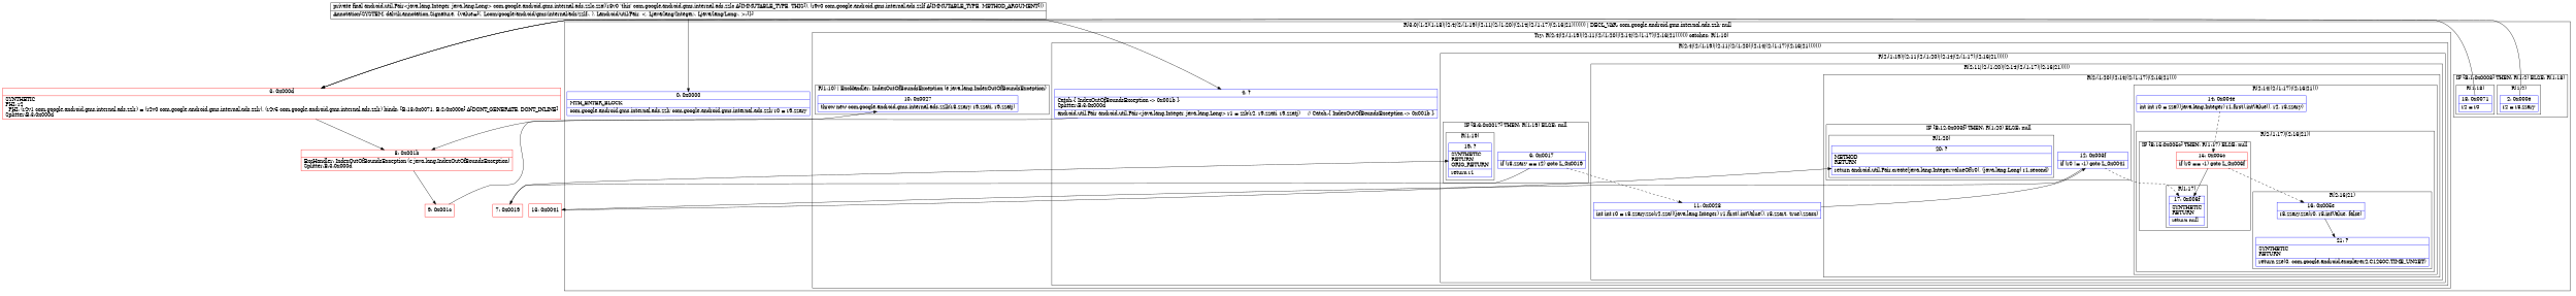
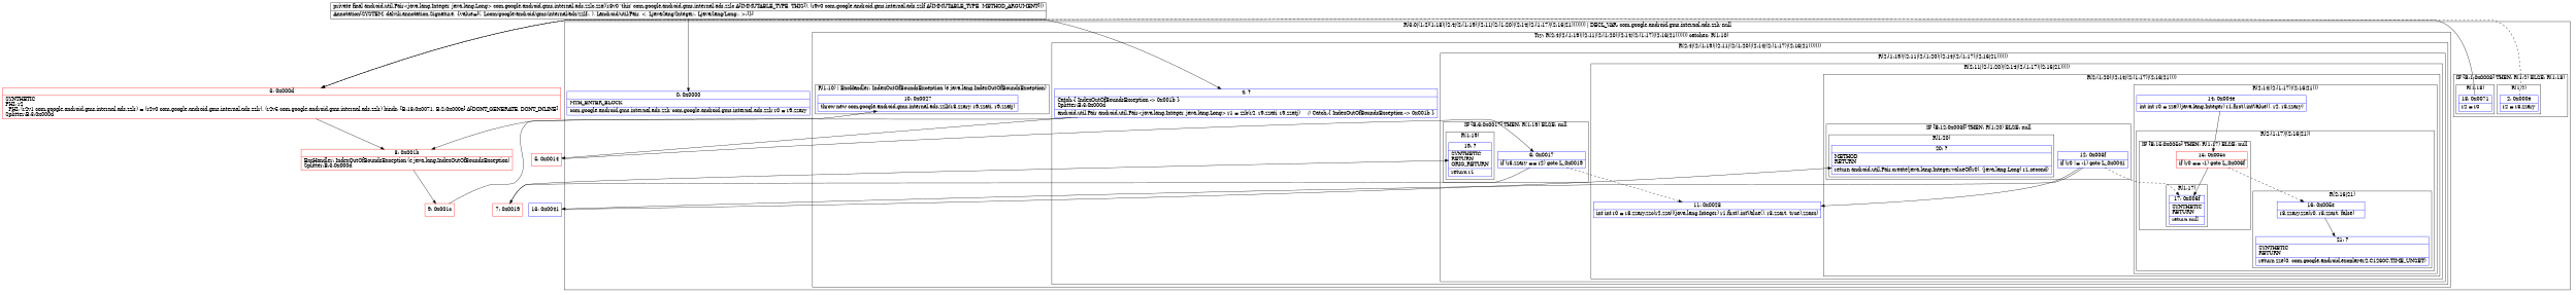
  digraph {
    node [color=blue shape=record]
    n1 [label="{2\:\ 0x000a|r2 = r8.zzary\l}"]
    n2 [label="{18\:\ 0x0071|r2 = r0\l}"]
    n3 [label="{19\:\ ?|SYNTHETIC\lRETURN\lORIG_RETURN\l|return r1\l}"]
    n4 [label="{6\:\ 0x0017|if (r8.zzary == r2) goto L_0x0019\l}"]
    n5 [label="{20\:\ ?|METHOD\lRETURN\l|return android.util.Pair.create(java.lang.Integer.valueOf(r0), (java.lang.Long) r1.second)\l}"]
    n6 [label="{12\:\ 0x003f|if (r0 != \-1) goto L_0x0041\l}"]
    n7 [label="{17\:\ 0x006f|SYNTHETIC\lRETURN\l|return null\l}"]
    n8 [color=red label="{15\:\ 0x005c|if (r0 == \-1) goto L_0x006f\l}"]
-   n9 [label="{16\:\ 0x005e|r8.zzary.zza(r0, r8.intValue, false)\l}"]
+   n9 [label="{16\:\ 0x005e|r8.zzary.zza(r0, r8.zzart, false)\l}"]
    n10 [label="{21\:\ ?|SYNTHETIC\lRETURN\l|return zze(0, com.google.android.exoplayer2.C1260C.TIME_UNSET)\l}"]
    n11 [label="{14\:\ 0x004e|int int r0 = zza(((java.lang.Integer) r1.first).intValue(), r2, r8.zzary)\l}"]
    n12 [label="{11\:\ 0x0028|int int r0 = r8.zzary.zzc(r2.zza(((java.lang.Integer) r1.first).intValue(), r8.zzart, true).zzasx)\l}"]
    n13 [label="{4\:\ ?|Catch:\{ IndexOutOfBoundsException \-\> 0x001b \}\lSplitter:B:3:0x000d\l|android.util.Pair android.util.Pair\<java.lang.Integer, java.lang.Long\> r1 = zzb(r2, r9.zzati, r9.zzatj)     \/\/ Catch:\{ IndexOutOfBoundsException \-\> 0x001b \}\l}"]
    n14 [label="{10\:\ 0x0027|throw new com.google.android.gms.internal.ads.zzlk(r8.zzary, r9.zzati, r9.zzatj)\l}"]
    n15 [label="{0\:\ 0x0000|MTH_ENTER_BLOCK\l|com.google.android.gms.internal.ads.zzlr com.google.android.gms.internal.ads.zzlr r0 = r9.zzary\l}"]
    n16 [color=red label="{3\:\ 0x000d|SYNTHETIC\lPHI: r2 \l  PHI: (r2v1 com.google.android.gms.internal.ads.zzlr) = (r2v0 com.google.android.gms.internal.ads.zzlr), (r2v5 com.google.android.gms.internal.ads.zzlr) binds: [B:18:0x0071, B:2:0x000a] A[DONT_GENERATE, DONT_INLINE]\lSplitter:B:3:0x000d\l}"]
    n17 [color=red label="{7\:\ 0x0019}"]
-   n18 [color=red label="{13\:\ 0x0041}"]
+   n18 [label="{13\:\ 0x0041}"]
+   n19 [color=red label="{5\:\ 0x0014}"]
    n20 [color=red label="{8\:\ 0x001b|ExcHandler: IndexOutOfBoundsException (e java.lang.IndexOutOfBoundsException)\lSplitter:B:3:0x000d\l}"]
    n21 [color=red label="{9\:\ 0x001c}"]
    n22 [label="{private final android.util.Pair\<java.lang.Integer, java.lang.Long\> com.google.android.gms.internal.ads.zzlc.zza((r8v0 'this' com.google.android.gms.internal.ads.zzlc A[IMMUTABLE_TYPE, THIS]), (r9v0 com.google.android.gms.internal.ads.zzlf A[IMMUTABLE_TYPE, METHOD_ARGUMENT]))  | Annotation[SYSTEM, dalvik.annotation.Signature, \{value=[(, Lcom\/google\/android\/gms\/internal\/ads\/zzlf;, ), Landroid\/util\/Pair, \<, Ljava\/lang\/Integer;, Ljava\/lang\/Long;, \>;]\}]\l}" color=""]
    subgraph cluster_1 {
      label="R(3:0|(1:2)(1:18)|(2:4|(2:(1:19)|(2:11|(2:(1:20)|(2:14|(2:(1:17)|(2:16|21)))))))) | DECL_VAR: com.google.android.gms.internal.ads.zzlr null\l"
      n15
      subgraph cluster_2 {
        label="IF [B:1:0x0008] THEN: R(1:2) ELSE: R(1:18)"
        subgraph cluster_3 {
          label="R(1:2)"
          n1
        }
        subgraph cluster_4 {
          label="R(1:18)"
          n2
        }
      }
      subgraph cluster_5 {
        label="Try: R(2:4|(2:(1:19)|(2:11|(2:(1:20)|(2:14|(2:(1:17)|(2:16|21))))))) catches: R(1:10)"
        subgraph cluster_6 {
          label="R(2:4|(2:(1:19)|(2:11|(2:(1:20)|(2:14|(2:(1:17)|(2:16|21)))))))"
          n13
          subgraph cluster_7 {
            label="R(2:(1:19)|(2:11|(2:(1:20)|(2:14|(2:(1:17)|(2:16|21))))))"
            subgraph cluster_8 {
              label="IF [B:6:0x0017] THEN: R(1:19) ELSE: null"
              n4
              subgraph cluster_9 {
                label="R(1:19)"
                n3
              }
            }
            subgraph cluster_10 {
              label="R(2:11|(2:(1:20)|(2:14|(2:(1:17)|(2:16|21)))))"
              n12
              subgraph cluster_11 {
                label="R(2:(1:20)|(2:14|(2:(1:17)|(2:16|21))))"
                subgraph cluster_12 {
                  label="IF [B:12:0x003f] THEN: R(1:20) ELSE: null"
                  n6
                  subgraph cluster_13 {
                    label="R(1:20)"
                    n5
                  }
                }
                subgraph cluster_14 {
                  label="R(2:14|(2:(1:17)|(2:16|21)))"
                  n11
                  subgraph cluster_15 {
                    label="R(2:(1:17)|(2:16|21))"
                    subgraph cluster_16 {
                      label="IF [B:15:0x005c] THEN: R(1:17) ELSE: null"
                      n8
                      subgraph cluster_17 {
                        label="R(1:17)"
                        n7
                      }
                    }
                    subgraph cluster_18 {
                      label="R(2:16|21)"
                      n9
                      n10
                    }
                  }
                }
              }
            }
          }
        }
        subgraph cluster_19 {
          label="R(1:10) | ExcHandler: IndexOutOfBoundsException (e java.lang.IndexOutOfBoundsException)\l"
          n14
        }
      }
    }
    subgraph cluster_20 {
      label="R(1:10) | ExcHandler: IndexOutOfBoundsException (e java.lang.IndexOutOfBoundsException)\l"
    }
-   n1 -> n16
+   n1 -> n16 [style=dashed]
    n2 -> n16
    n4 -> n12 [style=dashed]
    n4 -> n17
    n6 -> n7 [style=dashed]
    n6 -> n18
    n8 -> n7
    n8 -> n9 [style=dashed]
    n9 -> n10
-   n11 -> n8 [style=dashed]
-   n12 -> n6
+   n11 -> n8
+   n6 -> n12
+   n13 -> n19
    n13 -> n20
    n16 -> n13
    n16 -> n20
    n17 -> n3
    n18 -> n5
+   n19 -> n4
    n20 -> n21
    n21 -> n14
    n22 -> n15
  }
